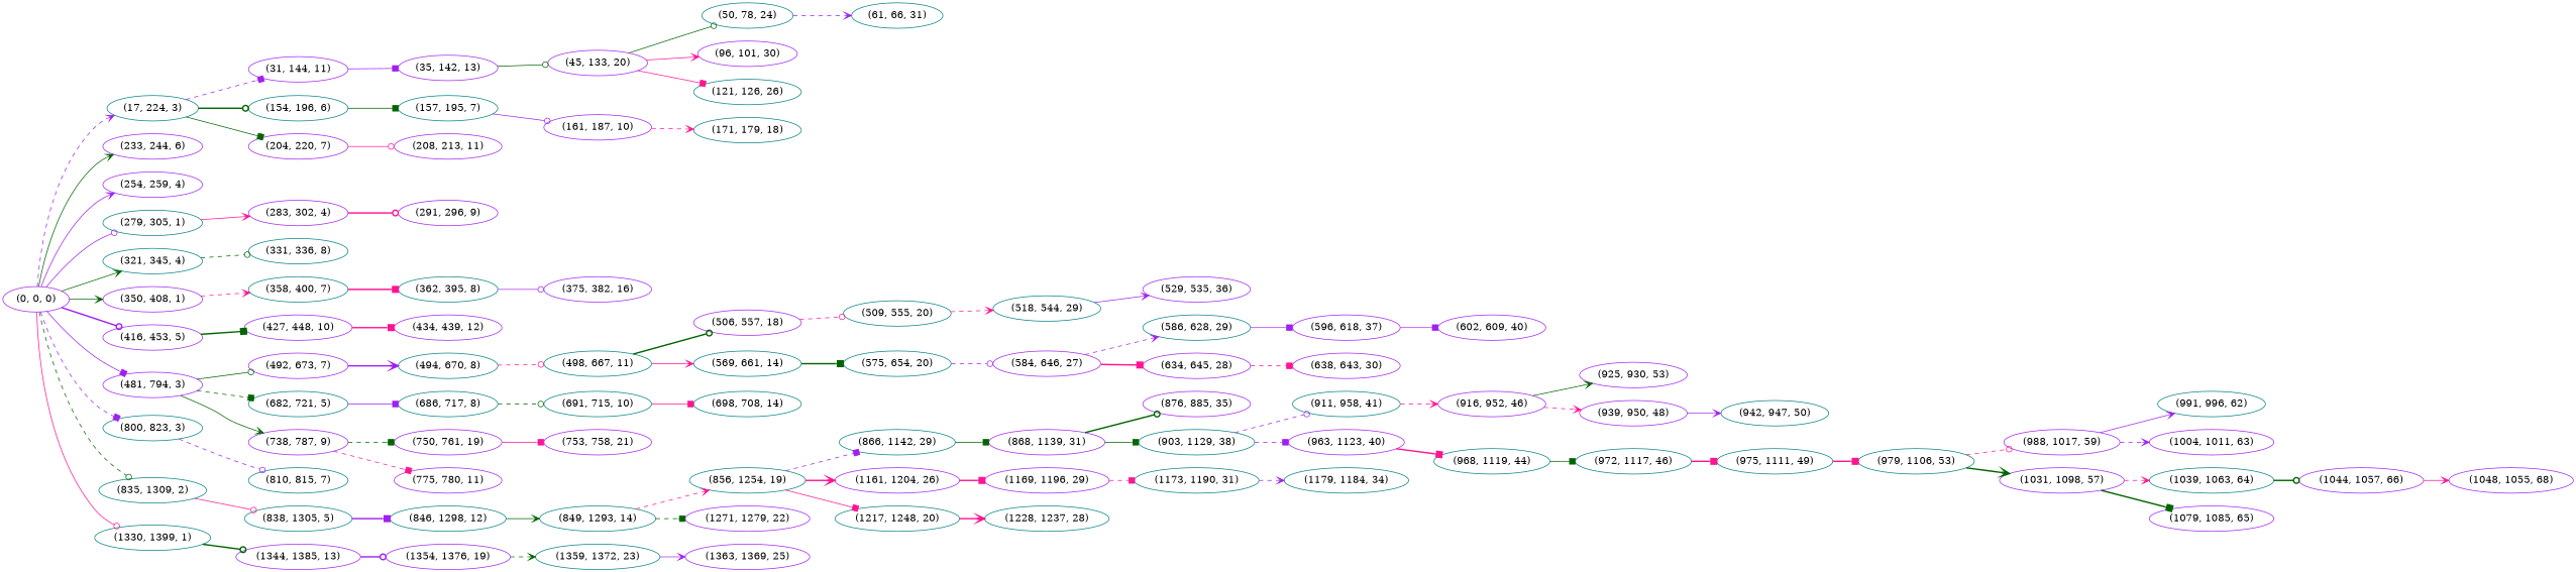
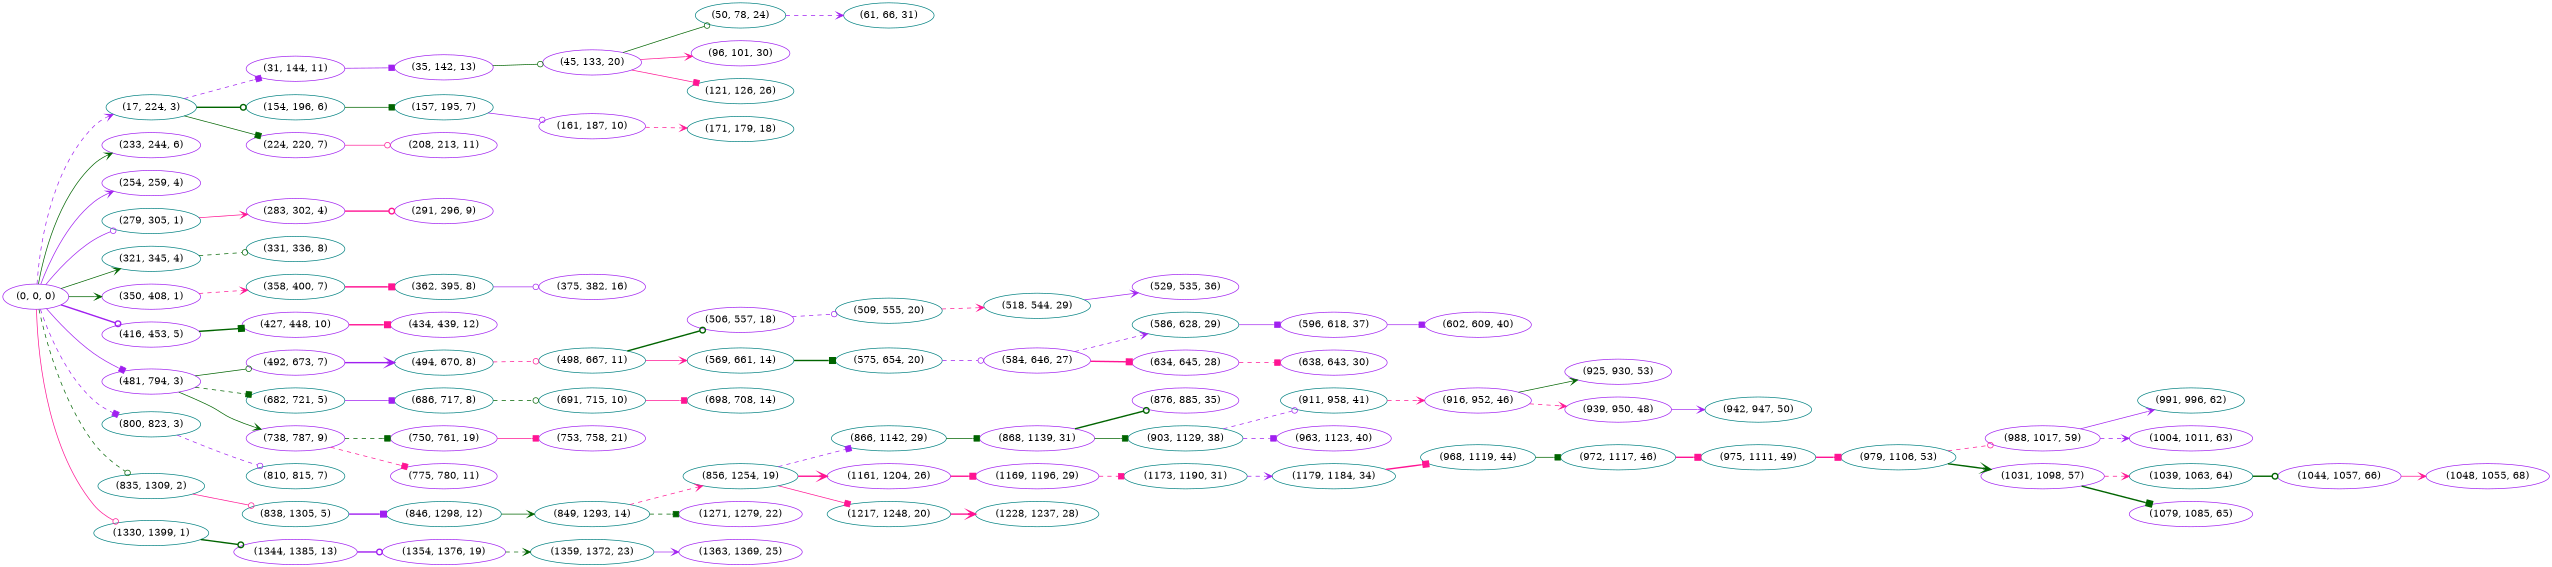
  digraph {
    rankdir=LR
    node [color=purple]
    edge [arrowhead=box color=deeppink style=solid]
    "(0, 0, 0)"
    "(17, 224, 3)" [color=teal]
    "(233, 244, 6)"
    "(254, 259, 4)"
    "(279, 305, 1)" [color=teal]
    "(321, 345, 4)" [color=teal]
    "(350, 408, 1)"
    "(416, 453, 5)"
    "(481, 794, 3)"
    "(800, 823, 3)" [color=teal]
    "(835, 1309, 2)" [color=teal]
    "(1330, 1399, 1)" [color=teal]
    "(31, 144, 11)"
    "(154, 196, 6)" [color=teal]
-   "(204, 220, 7)"
+   "(204, 220, 7)" [label="(224, 220, 7)"]
    "(283, 302, 4)"
    "(331, 336, 8)" [color=teal]
    "(358, 400, 7)" [color=teal]
    "(427, 448, 10)"
    "(492, 673, 7)"
    "(682, 721, 5)" [color=teal]
    "(738, 787, 9)"
    "(810, 815, 7)" [color=teal]
    "(838, 1305, 5)" [color=teal]
    "(1344, 1385, 13)"
    "(35, 142, 13)"
    "(157, 195, 7)" [color=teal]
    "(208, 213, 11)"
    "(45, 133, 20)"
    "(50, 78, 24)" [color=teal]
    "(96, 101, 30)"
    "(121, 126, 26)" [color=teal]
    "(61, 66, 31)" [color=teal]
    "(161, 187, 10)"
    "(171, 179, 18)" [color=teal]
    "(291, 296, 9)"
    "(362, 395, 8)" [color=teal]
    "(375, 382, 16)"
    "(434, 439, 12)"
    "(494, 670, 8)" [color=teal]
    "(686, 717, 8)" [color=teal]
    "(750, 761, 19)"
    "(775, 780, 11)"
    "(498, 667, 11)" [color=teal]
    "(506, 557, 18)"
    "(569, 661, 14)" [color=teal]
    "(509, 555, 20)" [color=teal]
    "(575, 654, 20)" [color=teal]
    "(518, 544, 29)" [color=teal]
    "(529, 535, 36)"
    "(584, 646, 27)"
    "(586, 628, 29)" [color=teal]
    "(634, 645, 28)"
    "(596, 618, 37)"
    "(638, 643, 30)"
    "(602, 609, 40)"
    "(691, 715, 10)" [color=teal]
    "(698, 708, 14)" [color=teal]
    "(753, 758, 21)"
    "(846, 1298, 12)" [color=teal]
    "(849, 1293, 14)" [color=teal]
    "(856, 1254, 19)" [color=teal]
    "(1271, 1279, 22)"
    "(866, 1142, 29)" [color=teal]
    "(1161, 1204, 26)"
    "(1217, 1248, 20)" [color=teal]
    "(868, 1139, 31)"
    "(1169, 1196, 29)"
    "(1228, 1237, 28)" [color=teal]
    "(876, 885, 35)"
    "(903, 1129, 38)" [color=teal]
    "(911, 958, 41)" [color=teal]
    "(963, 1123, 40)"
    "(916, 952, 46)"
    "(968, 1119, 44)" [color=teal]
    "(925, 930, 53)"
    "(939, 950, 48)"
    "(942, 947, 50)" [color=teal]
    "(972, 1117, 46)" [color=teal]
    "(975, 1111, 49)" [color=teal]
    "(979, 1106, 53)" [color=teal]
    "(988, 1017, 59)"
    "(1031, 1098, 57)"
    "(991, 996, 62)" [color=teal]
    "(1004, 1011, 63)"
    "(1039, 1063, 64)" [color=teal]
    "(1079, 1085, 65)"
    "(1044, 1057, 66)"
    "(1048, 1055, 68)"
    "(1173, 1190, 31)" [color=teal]
    "(1179, 1184, 34)" [color=teal]
    "(1354, 1376, 19)"
    "(1359, 1372, 23)" [color=teal]
    "(1363, 1369, 25)"
    "(0, 0, 0)" -> "(17, 224, 3)" [arrowhead=vee color=purple style=dashed]
    "(0, 0, 0)" -> "(233, 244, 6)" [arrowhead=vee color=darkgreen]
    "(0, 0, 0)" -> "(254, 259, 4)" [arrowhead=vee color=purple]
    "(0, 0, 0)" -> "(279, 305, 1)" [arrowhead=odot color=purple]
    "(0, 0, 0)" -> "(321, 345, 4)" [arrowhead=vee color=darkgreen]
    "(0, 0, 0)" -> "(350, 408, 1)" [arrowhead=vee color=darkgreen]
    "(0, 0, 0)" -> "(416, 453, 5)" [arrowhead=odot color=purple style=bold]
    "(0, 0, 0)" -> "(481, 794, 3)" [color=purple]
    "(0, 0, 0)" -> "(800, 823, 3)" [color=purple style=dashed]
    "(0, 0, 0)" -> "(835, 1309, 2)" [arrowhead=odot color=darkgreen style=dashed]
    "(0, 0, 0)" -> "(1330, 1399, 1)" [arrowhead=odot]
    "(17, 224, 3)" -> "(31, 144, 11)" [color=purple style=dashed]
    "(17, 224, 3)" -> "(154, 196, 6)" [arrowhead=odot color=darkgreen style=bold]
    "(17, 224, 3)" -> "(204, 220, 7)" [color=darkgreen]
    "(279, 305, 1)" -> "(283, 302, 4)" [arrowhead=vee]
    "(321, 345, 4)" -> "(331, 336, 8)" [arrowhead=odot color=darkgreen style=dashed]
    "(350, 408, 1)" -> "(358, 400, 7)" [arrowhead=vee style=dashed]
    "(416, 453, 5)" -> "(427, 448, 10)" [color=darkgreen style=bold]
    "(481, 794, 3)" -> "(492, 673, 7)" [arrowhead=odot color=darkgreen]
    "(481, 794, 3)" -> "(682, 721, 5)" [color=darkgreen style=dashed]
    "(481, 794, 3)" -> "(738, 787, 9)" [arrowhead=vee color=darkgreen]
    "(800, 823, 3)" -> "(810, 815, 7)" [arrowhead=odot color=purple style=dashed]
    "(835, 1309, 2)" -> "(838, 1305, 5)" [arrowhead=odot]
    "(1330, 1399, 1)" -> "(1344, 1385, 13)" [arrowhead=odot color=darkgreen style=bold]
    "(31, 144, 11)" -> "(35, 142, 13)" [color=purple]
    "(154, 196, 6)" -> "(157, 195, 7)" [color=darkgreen]
    "(204, 220, 7)" -> "(208, 213, 11)" [arrowhead=odot]
    "(283, 302, 4)" -> "(291, 296, 9)" [arrowhead=odot style=bold]
    "(358, 400, 7)" -> "(362, 395, 8)" [style=bold]
    "(427, 448, 10)" -> "(434, 439, 12)" [style=bold]
    "(492, 673, 7)" -> "(494, 670, 8)" [arrowhead=vee color=purple style=bold]
    "(682, 721, 5)" -> "(686, 717, 8)" [color=purple]
    "(738, 787, 9)" -> "(750, 761, 19)" [color=darkgreen style=dashed]
    "(738, 787, 9)" -> "(775, 780, 11)" [style=dashed]
    "(838, 1305, 5)" -> "(846, 1298, 12)" [color=purple style=bold]
    "(1344, 1385, 13)" -> "(1354, 1376, 19)" [arrowhead=odot color=purple style=bold]
    "(35, 142, 13)" -> "(45, 133, 20)" [arrowhead=odot color=darkgreen]
    "(157, 195, 7)" -> "(161, 187, 10)" [arrowhead=odot color=purple]
    "(45, 133, 20)" -> "(50, 78, 24)" [arrowhead=odot color=darkgreen]
    "(45, 133, 20)" -> "(96, 101, 30)" [arrowhead=vee]
    "(45, 133, 20)" -> "(121, 126, 26)"
    "(50, 78, 24)" -> "(61, 66, 31)" [arrowhead=vee color=purple style=dashed]
    "(161, 187, 10)" -> "(171, 179, 18)" [arrowhead=vee style=dashed]
    "(362, 395, 8)" -> "(375, 382, 16)" [arrowhead=odot color=purple]
    "(494, 670, 8)" -> "(498, 667, 11)" [arrowhead=odot style=dashed]
    "(686, 717, 8)" -> "(691, 715, 10)" [arrowhead=odot color=darkgreen style=dashed]
    "(750, 761, 19)" -> "(753, 758, 21)"
    "(498, 667, 11)" -> "(506, 557, 18)" [arrowhead=odot color=darkgreen style=bold]
    "(498, 667, 11)" -> "(569, 661, 14)" [arrowhead=vee]
-   "(506, 557, 18)" -> "(509, 555, 20)" [arrowhead=odot style=dashed]
+   "(506, 557, 18)" -> "(509, 555, 20)" [arrowhead=odot color=purple style=dashed]
    "(569, 661, 14)" -> "(575, 654, 20)" [color=darkgreen style=bold]
    "(509, 555, 20)" -> "(518, 544, 29)" [arrowhead=vee style=dashed]
    "(575, 654, 20)" -> "(584, 646, 27)" [arrowhead=odot color=purple style=dashed]
    "(518, 544, 29)" -> "(529, 535, 36)" [arrowhead=vee color=purple]
    "(584, 646, 27)" -> "(586, 628, 29)" [arrowhead=vee color=purple style=dashed]
    "(584, 646, 27)" -> "(634, 645, 28)" [style=bold]
    "(586, 628, 29)" -> "(596, 618, 37)" [color=purple]
    "(634, 645, 28)" -> "(638, 643, 30)" [style=dashed]
    "(596, 618, 37)" -> "(602, 609, 40)" [color=purple]
    "(691, 715, 10)" -> "(698, 708, 14)"
    "(846, 1298, 12)" -> "(849, 1293, 14)" [arrowhead=vee color=darkgreen]
    "(849, 1293, 14)" -> "(856, 1254, 19)" [arrowhead=vee style=dashed]
    "(849, 1293, 14)" -> "(1271, 1279, 22)" [color=darkgreen style=dashed]
    "(856, 1254, 19)" -> "(866, 1142, 29)" [color=purple style=dashed]
    "(856, 1254, 19)" -> "(1161, 1204, 26)" [arrowhead=vee style=bold]
    "(856, 1254, 19)" -> "(1217, 1248, 20)"
    "(866, 1142, 29)" -> "(868, 1139, 31)" [color=darkgreen]
    "(1161, 1204, 26)" -> "(1169, 1196, 29)" [style=bold]
    "(1217, 1248, 20)" -> "(1228, 1237, 28)" [arrowhead=vee style=bold]
    "(868, 1139, 31)" -> "(876, 885, 35)" [arrowhead=odot color=darkgreen style=bold]
    "(868, 1139, 31)" -> "(903, 1129, 38)" [color=darkgreen]
    "(1169, 1196, 29)" -> "(1173, 1190, 31)" [style=dashed]
    "(903, 1129, 38)" -> "(911, 958, 41)" [arrowhead=odot color=purple style=dashed]
    "(903, 1129, 38)" -> "(963, 1123, 40)" [color=purple style=dashed]
    "(911, 958, 41)" -> "(916, 952, 46)" [arrowhead=vee style=dashed]
-   "(963, 1123, 40)" -> "(968, 1119, 44)" [style=bold]
+   "(1179, 1184, 34)" -> "(968, 1119, 44)" [style=bold]
    "(916, 952, 46)" -> "(925, 930, 53)" [arrowhead=vee color=darkgreen]
    "(916, 952, 46)" -> "(939, 950, 48)" [arrowhead=vee style=dashed]
    "(968, 1119, 44)" -> "(972, 1117, 46)" [color=darkgreen]
    "(939, 950, 48)" -> "(942, 947, 50)" [arrowhead=vee color=purple]
    "(972, 1117, 46)" -> "(975, 1111, 49)" [style=bold]
    "(975, 1111, 49)" -> "(979, 1106, 53)" [style=bold]
    "(979, 1106, 53)" -> "(988, 1017, 59)" [arrowhead=odot style=dashed]
    "(979, 1106, 53)" -> "(1031, 1098, 57)" [arrowhead=vee color=darkgreen style=bold]
    "(988, 1017, 59)" -> "(991, 996, 62)" [arrowhead=vee color=purple]
    "(988, 1017, 59)" -> "(1004, 1011, 63)" [arrowhead=vee color=purple style=dashed]
    "(1031, 1098, 57)" -> "(1039, 1063, 64)" [arrowhead=vee style=dashed]
    "(1031, 1098, 57)" -> "(1079, 1085, 65)" [color=darkgreen style=bold]
    "(1039, 1063, 64)" -> "(1044, 1057, 66)" [arrowhead=odot color=darkgreen style=bold]
    "(1044, 1057, 66)" -> "(1048, 1055, 68)" [arrowhead=vee]
    "(1173, 1190, 31)" -> "(1179, 1184, 34)" [arrowhead=vee color=purple style=dashed]
    "(1354, 1376, 19)" -> "(1359, 1372, 23)" [arrowhead=vee color=darkgreen style=dashed]
    "(1359, 1372, 23)" -> "(1363, 1369, 25)" [arrowhead=vee color=purple]
  }
